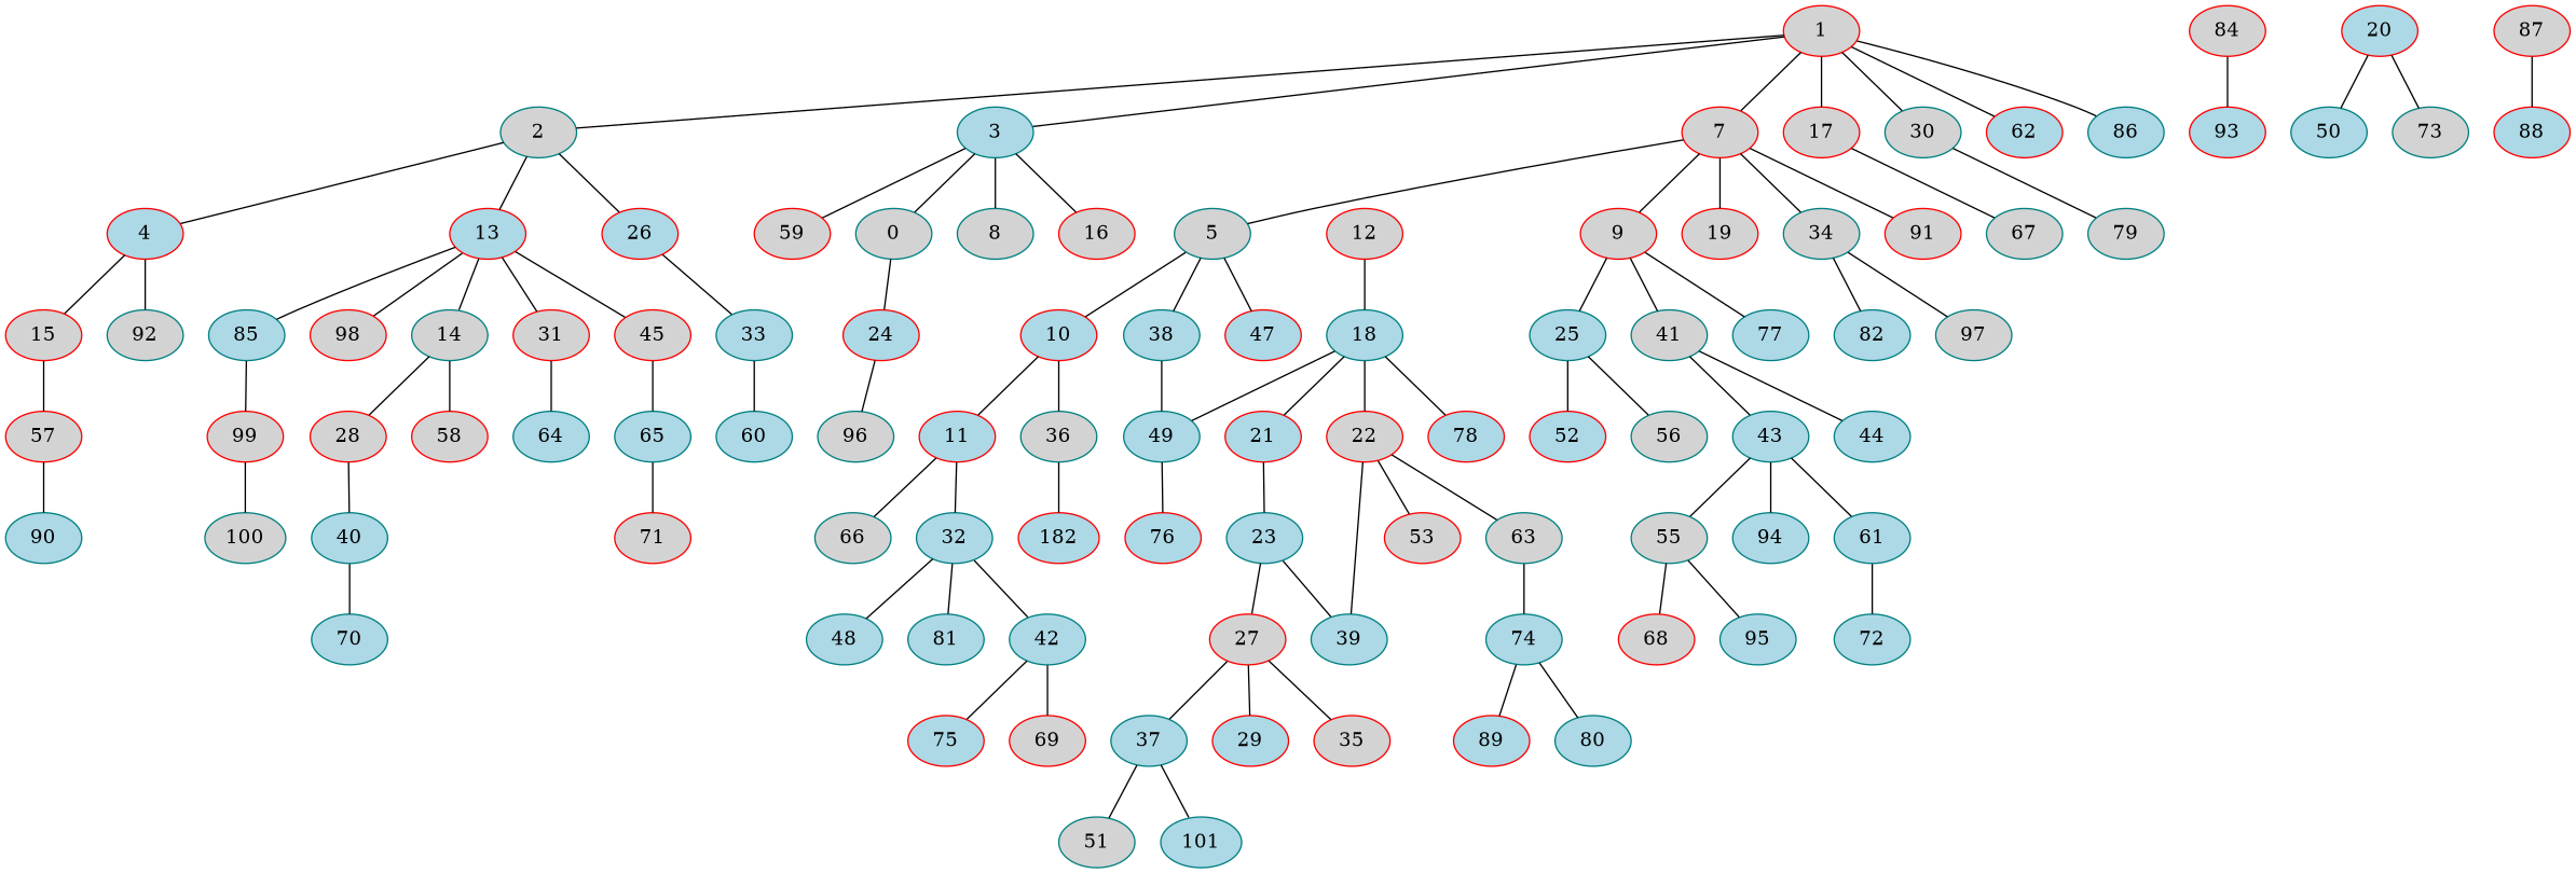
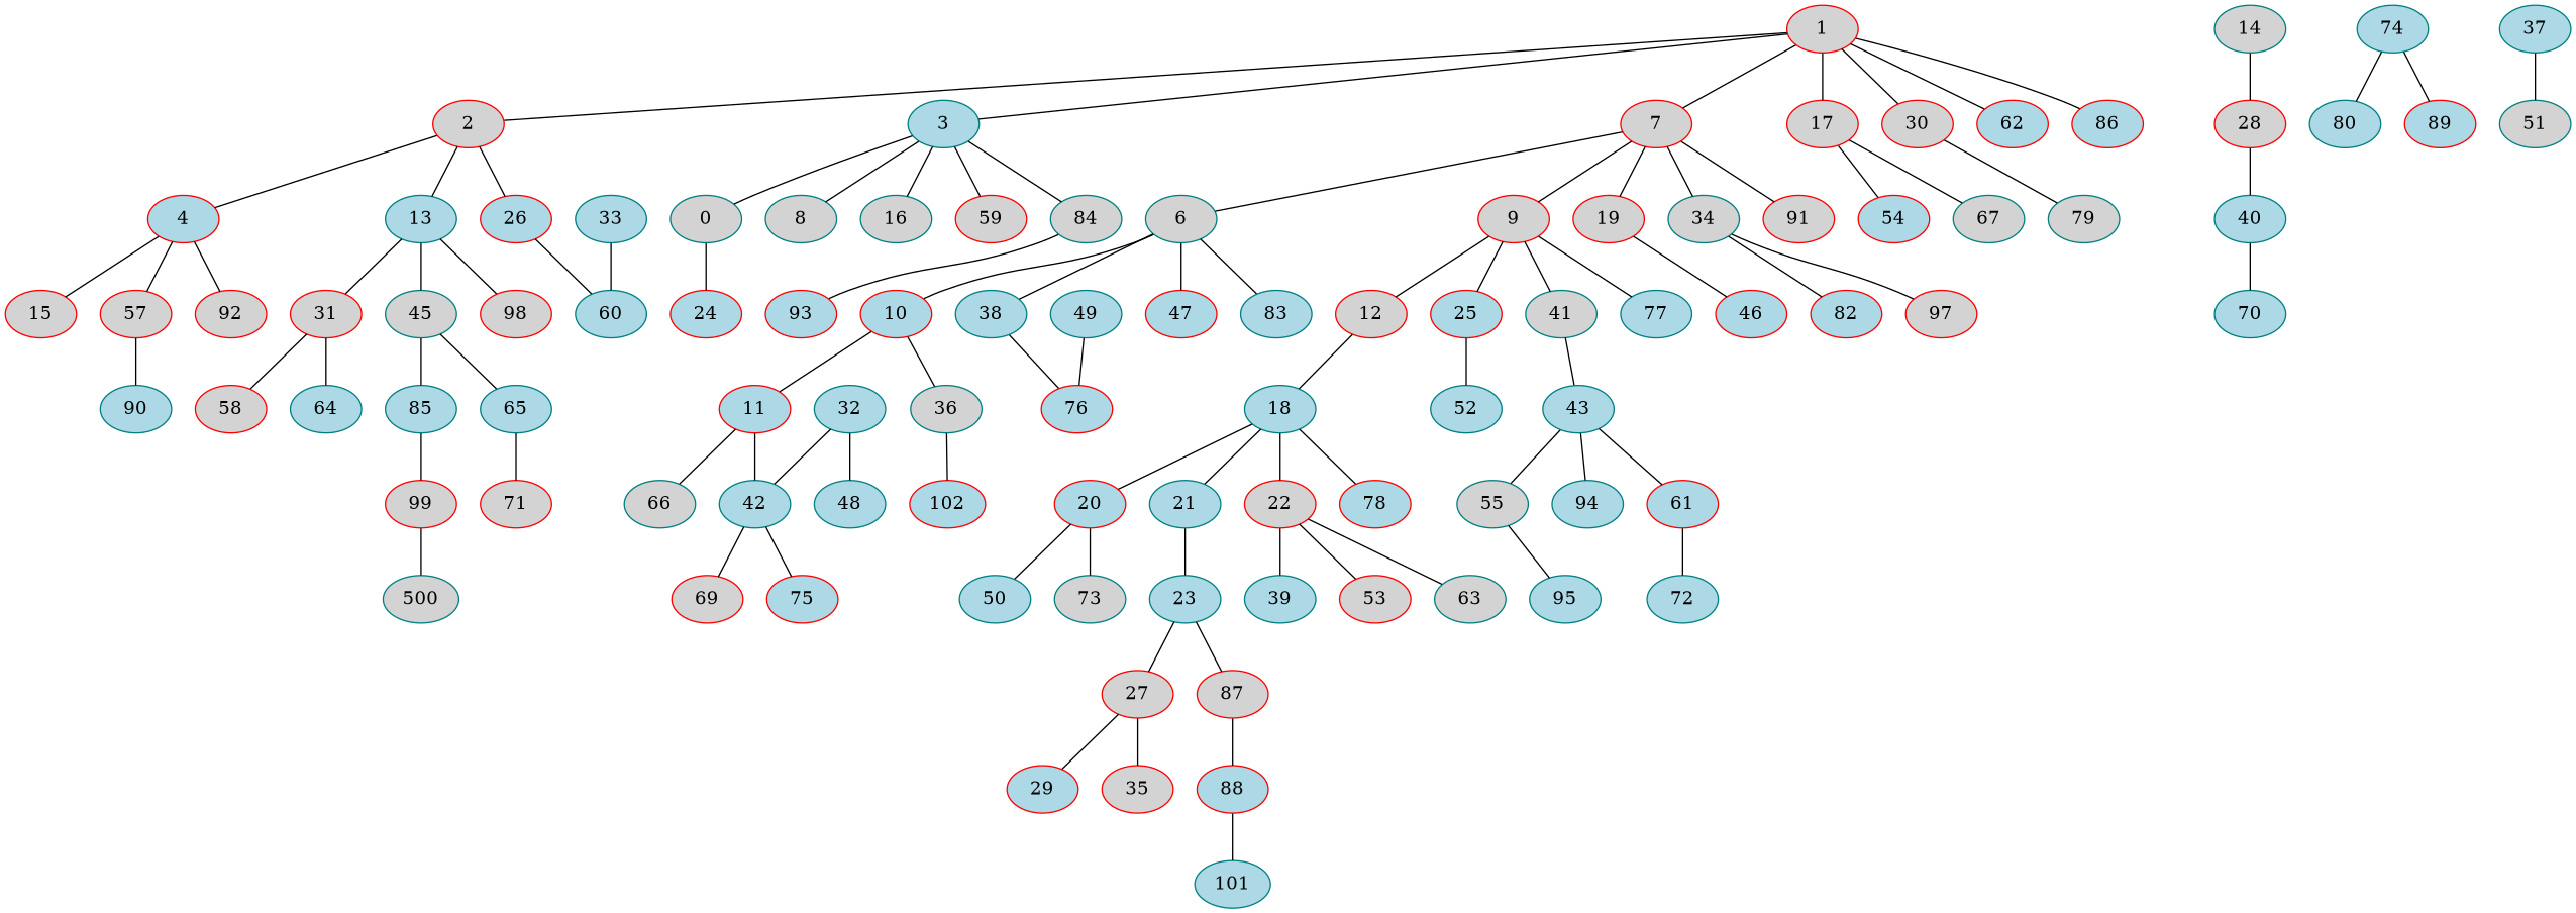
  graph {
    node [color=teal fillcolor=lightblue style=filled]
    1 [color=red fillcolor=lightgrey]
-   2 [fillcolor=lightgrey]
+   2 [color=red fillcolor=lightgrey]
    3
    7 [color=red fillcolor=lightgrey]
    17 [color=red fillcolor=lightgrey]
-   30 [fillcolor=lightgrey]
+   30 [color=red fillcolor=lightgrey]
    62 [color=red]
-   86
+   86 [color=red]
    4 [color=red]
-   13 [color=red]
+   13
    26 [color=red]
    n12 [fillcolor=lightgrey label=0]
    8 [fillcolor=lightgrey]
-   16 [color=red fillcolor=lightgrey]
+   16 [fillcolor=lightgrey]
    59 [color=red fillcolor=lightgrey]
-   84 [color=red fillcolor=lightgrey]
-   5 [fillcolor=lightgrey]
+   84 [fillcolor=lightgrey]
+   5 [fillcolor=lightgrey label=6]
    10 [color=red]
    38
    47 [color=red]
+   83
    9 [color=red fillcolor=lightgrey]
    19 [color=red fillcolor=lightgrey]
    34 [fillcolor=lightgrey]
    91 [color=red fillcolor=lightgrey]
+   54 [color=red]
    67 [fillcolor=lightgrey]
    79 [fillcolor=lightgrey]
    15 [color=red fillcolor=lightgrey]
    57 [color=red fillcolor=lightgrey]
-   92 [fillcolor=lightgrey]
+   92 [color=red fillcolor=lightgrey]
    14 [fillcolor=lightgrey]
    31 [color=red fillcolor=lightgrey]
-   45 [color=red fillcolor=lightgrey]
+   45 [fillcolor=lightgrey]
    85
    98 [color=red fillcolor=lightgrey]
    33
    24 [color=red]
    93 [color=red]
    90
    11 [color=red]
    36 [fillcolor=lightgrey]
    49
-   96 [fillcolor=lightgrey]
    12 [color=red fillcolor=lightgrey]
-   25
+   25 [color=red]
    41 [fillcolor=lightgrey]
    77
-   82
-   97 [fillcolor=lightgrey]
+   46 [color=red]
+   82 [color=red]
+   97 [color=red fillcolor=lightgrey]
    18
-   52 [color=red]
-   56 [fillcolor=lightgrey]
+   52
    43
-   44
    32
    66 [fillcolor=lightgrey]
-   102 [color=red label=182]
+   102 [color=red]
    42
    48
-   81
    20 [color=red]
-   21 [color=red]
+   21
    22 [color=red fillcolor=lightgrey]
    78 [color=red]
    28 [color=red fillcolor=lightgrey]
    58 [color=red fillcolor=lightgrey]
    64
    65
    99 [color=red fillcolor=lightgrey]
    40
    50
    73 [fillcolor=lightgrey]
    23
    39
    53 [color=red fillcolor=lightgrey]
    63 [fillcolor=lightgrey]
    27 [color=red fillcolor=lightgrey]
    87 [color=red fillcolor=lightgrey]
    74
    29 [color=red]
    35 [color=red fillcolor=lightgrey]
    37
    88 [color=red]
    60
    51 [fillcolor=lightgrey]
    101
    70
    69 [color=red fillcolor=lightgrey]
    75 [color=red]
    76 [color=red]
    55 [fillcolor=lightgrey]
    94
-   61
-   68 [color=red fillcolor=lightgrey]
+   61 [color=red]
    95
    71 [color=red fillcolor=lightgrey]
    72
    80
    89 [color=red]
-   100 [fillcolor=lightgrey]
+   100 [fillcolor=lightgrey label=500]
    1 -- 2
    1 -- 3
    1 -- 7
    1 -- 17
    1 -- 30
    1 -- 62
    1 -- 86
    2 -- 4
    2 -- 13
    2 -- 26
    3 -- n12
    3 -- 8
    3 -- 16
    3 -- 59
+   3 -- 84
    7 -- 5
    7 -- 9
    7 -- 19
    7 -- 34
    7 -- 91
+   17 -- 54
    17 -- 67
    30 -- 79
    4 -- 15
-   15 -- 57
+   4 -- 57
    4 -- 92
-   13 -- 14
    13 -- 31
    13 -- 45
-   13 -- 85
+   45 -- 85
    13 -- 98
-   26 -- 33
+   26 -- 60
    n12 -- 24
    84 -- 93
    5 -- 10
    5 -- 38
    5 -- 47
+   5 -- 83
    10 -- 11
    10 -- 36
-   38 -- 49
+   38 -- 76
+   9 -- 12
    9 -- 25
    9 -- 41
    9 -- 77
+   19 -- 46
    34 -- 82
    34 -- 97
    57 -- 90
    14 -- 28
-   14 -- 58
+   31 -- 58
    31 -- 64
    45 -- 65
    85 -- 99
    33 -- 60
-   24 -- 96
-   11 -- 32
+   11 -- 42
    11 -- 66
    36 -- 102
    49 -- 76
    12 -- 18
    25 -- 52
-   25 -- 56
    41 -- 43
-   41 -- 44
-   18 -- 49
+   18 -- 20
    18 -- 21
    18 -- 22
    18 -- 78
    43 -- 55
    43 -- 94
    43 -- 61
    32 -- 42
    32 -- 48
-   32 -- 81
    42 -- 69
    42 -- 75
    20 -- 50
    20 -- 73
    21 -- 23
    22 -- 39
    22 -- 53
    22 -- 63
    28 -- 40
    65 -- 71
    99 -- 100
    40 -- 70
    23 -- 27
-   23 -- 39
-   63 -- 74
+   23 -- 87
    27 -- 29
    27 -- 35
-   27 -- 37
    87 -- 88
    74 -- 80
    74 -- 89
    37 -- 51
-   37 -- 101
-   55 -- 68
+   88 -- 101
    55 -- 95
    61 -- 72
  }
